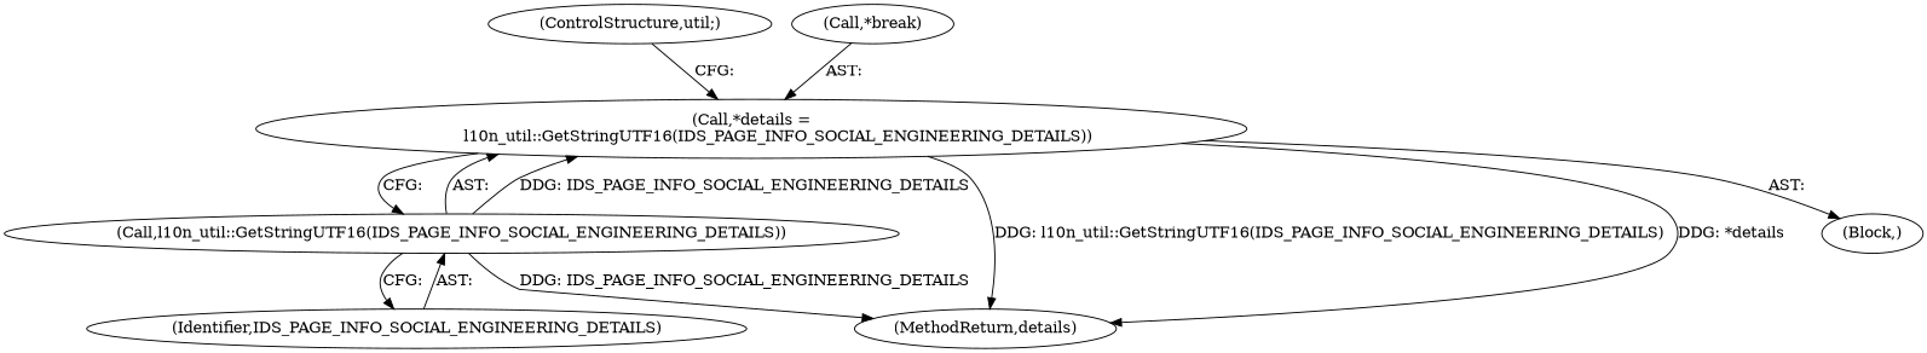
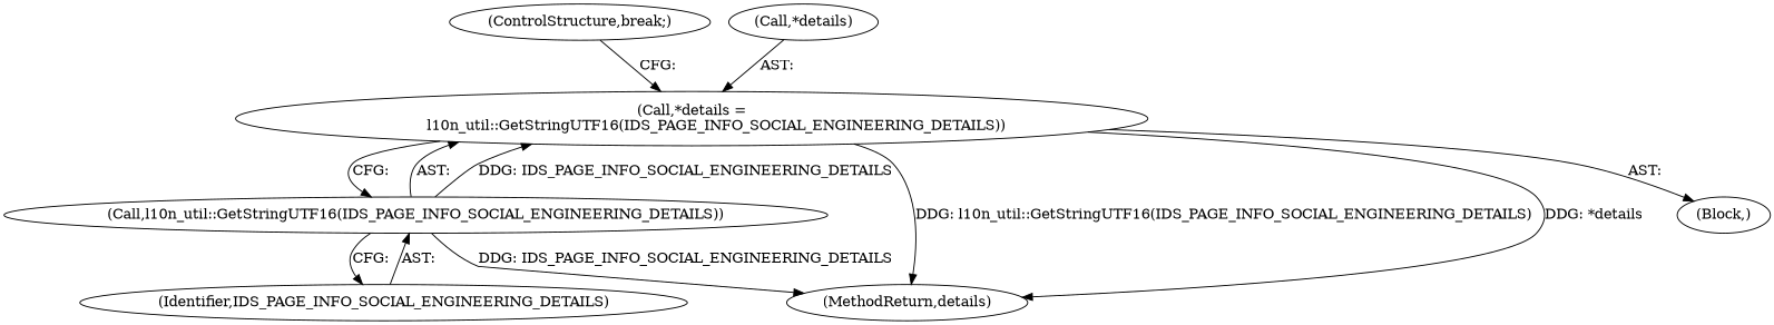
  digraph {
    n1 [label="(Call,*details =\n           l10n_util::GetStringUTF16(IDS_PAGE_INFO_SOCIAL_ENGINEERING_DETAILS))"]
    n2 [label="(Call,l10n_util::GetStringUTF16(IDS_PAGE_INFO_SOCIAL_ENGINEERING_DETAILS))"]
    n3 [label="(MethodReturn,details)"]
    n4 [label="(Block,)"]
    n5 [label="(Identifier,IDS_PAGE_INFO_SOCIAL_ENGINEERING_DETAILS)"]
-   n6 [label="(ControlStructure,util;)"]
-   n7 [label="(Call,*break)"]
+   n6 [label="(ControlStructure,break;)"]
+   n7 [label="(Call,*details)"]
    n1 -> n2 [label="CFG: "]
    n1 -> n3 [label="DDG: l10n_util::GetStringUTF16(IDS_PAGE_INFO_SOCIAL_ENGINEERING_DETAILS)"]
    n1 -> n3 [label="DDG: *details"]
    n1 -> n4 [label="AST: "]
    n2 -> n1 [label="AST: "]
    n2 -> n1 [label="DDG: IDS_PAGE_INFO_SOCIAL_ENGINEERING_DETAILS"]
    n2 -> n3 [label="DDG: IDS_PAGE_INFO_SOCIAL_ENGINEERING_DETAILS"]
    n2 -> n5 [label="CFG: "]
    n5 -> n2 [label="AST: "]
    n6 -> n1 [label="CFG: "]
    n7 -> n1 [label="AST: "]
  }
